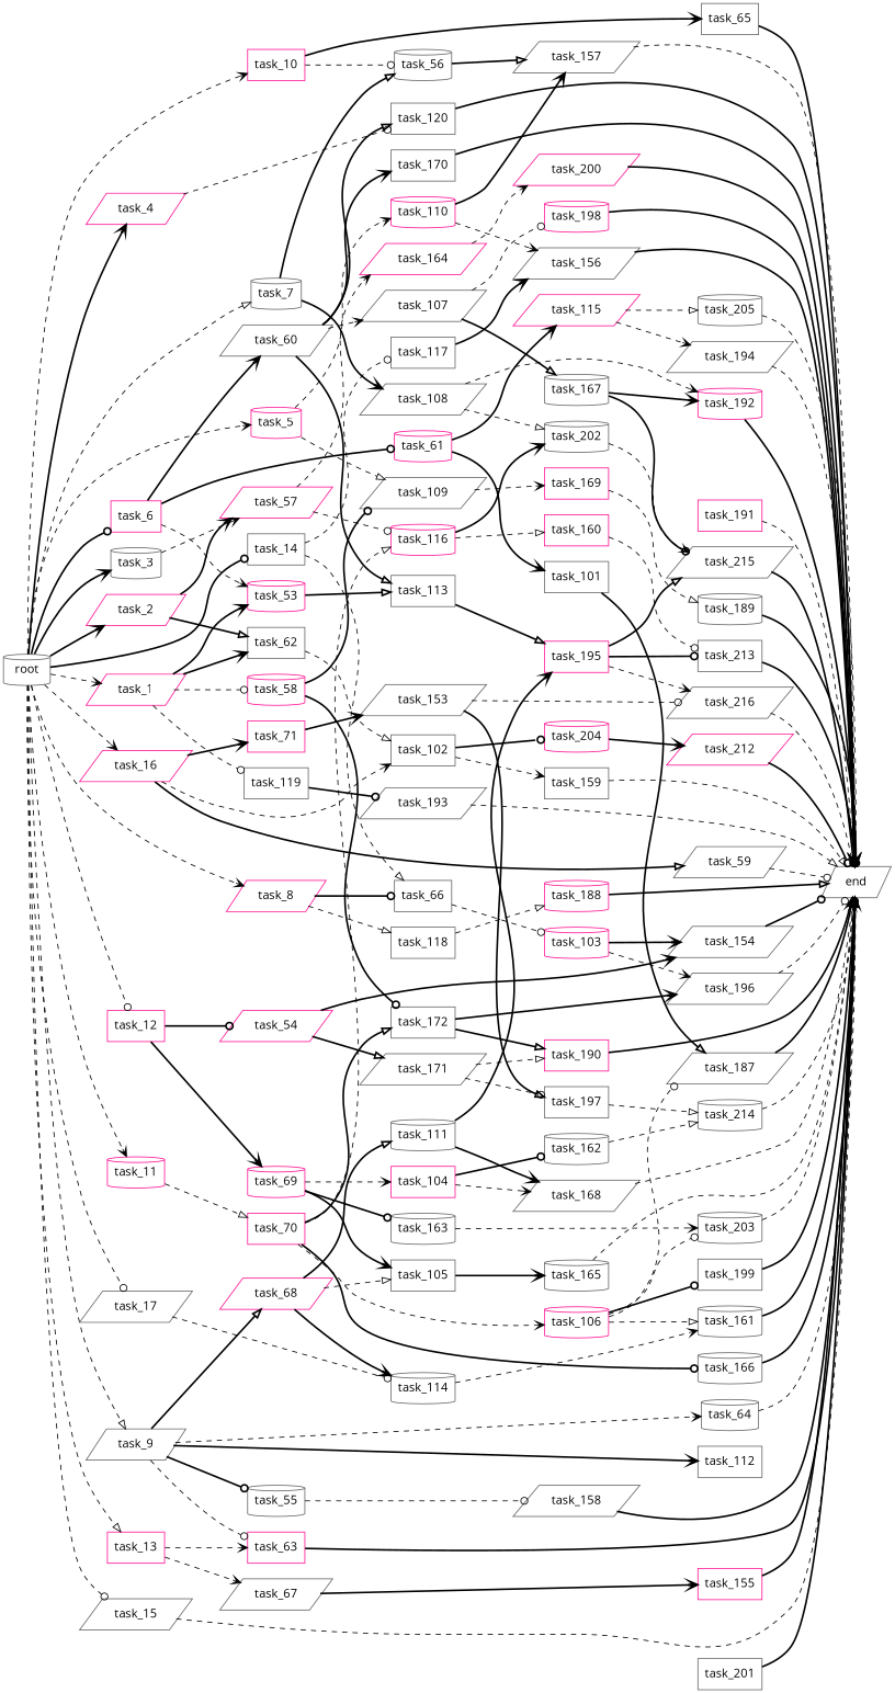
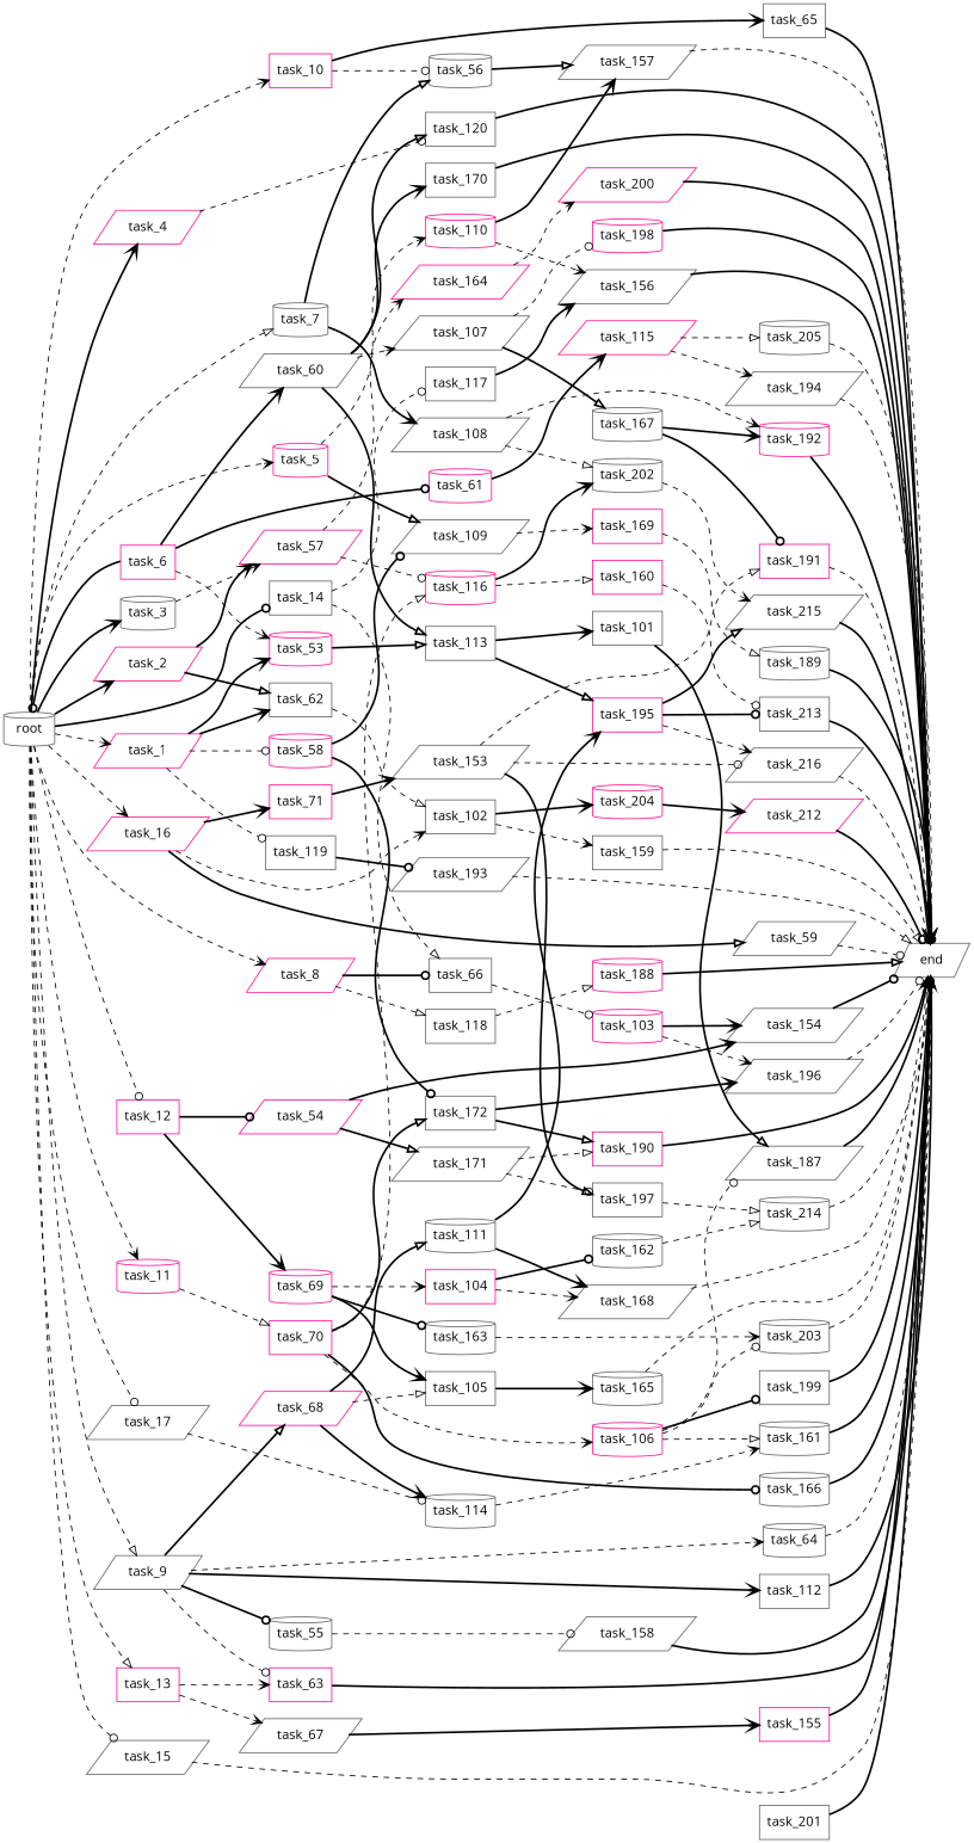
  digraph {
    fontname="Open Sans"
    rankdir=LR
    node [color=gray40 fontname="Open Sans" shape=parallelogram]
    edge [arrowhead=vee fontname="Open Sans" style=bold]
    root [shape=cylinder]
    task_1 [color=deeppink]
    task_2 [color=deeppink]
    task_3 [shape=cylinder]
    task_4 [color=deeppink]
    task_5 [color=deeppink shape=cylinder]
    task_6 [color=deeppink shape=box]
    task_7 [shape=cylinder]
    task_8 [color=deeppink]
    task_9
    task_10 [color=deeppink shape=box]
    task_11 [color=deeppink shape=cylinder]
    task_12 [color=deeppink shape=box]
    task_13 [color=deeppink shape=box]
    task_14 [shape=box]
    task_15
    task_16 [color=deeppink]
    task_17
    task_53 [color=deeppink shape=cylinder]
    task_58 [color=deeppink shape=cylinder]
    task_62 [shape=box]
    task_119 [shape=box]
    task_57 [color=deeppink]
    task_120 [shape=box]
    task_109
    task_110 [color=deeppink shape=cylinder]
    task_60
    task_61 [color=deeppink shape=cylinder]
    task_56 [shape=cylinder]
    task_108
    task_66 [shape=box]
    task_118 [shape=box]
    task_55 [shape=cylinder]
    task_63 [color=deeppink shape=box]
    task_64 [shape=cylinder]
    task_68 [color=deeppink]
    task_112 [shape=box]
    task_65 [shape=box]
    task_70 [color=deeppink shape=box]
    task_54 [color=deeppink]
    task_69 [color=deeppink shape=cylinder]
    task_67
    task_117 [shape=box]
    end
    task_59
    task_71 [color=deeppink shape=box]
    task_102 [shape=box]
    task_114 [shape=cylinder]
    task_113 [shape=box]
    task_172 [shape=box]
    task_193
    task_116 [color=deeppink shape=cylinder]
    task_164 [color=deeppink]
    task_169 [color=deeppink shape=box]
    task_157
    task_156
    task_107
    task_170 [shape=box]
    task_101 [shape=box]
    task_115 [color=deeppink]
    task_192 [color=deeppink shape=cylinder]
    task_202 [shape=cylinder]
    task_103 [color=deeppink shape=cylinder]
    task_188 [color=deeppink shape=cylinder]
    task_158
    task_105 [shape=box]
    task_111 [shape=cylinder]
    task_106 [color=deeppink shape=cylinder]
    task_166 [shape=cylinder]
    task_154
    task_171
    task_104 [color=deeppink shape=box]
    task_163 [shape=cylinder]
    task_155 [color=deeppink shape=box]
    task_153
    task_159 [shape=box]
    task_204 [color=deeppink shape=cylinder]
    task_161 [shape=cylinder]
    task_195 [color=deeppink shape=box]
    task_197 [shape=box]
    task_190 [color=deeppink shape=box]
    task_160 [color=deeppink shape=box]
    task_200 [color=deeppink]
    task_196
    task_167 [shape=cylinder]
    task_198 [color=deeppink shape=cylinder]
    task_187
    task_194
    task_205 [shape=cylinder]
    task_165 [shape=cylinder]
    task_168
    task_162 [shape=cylinder]
    task_203 [shape=cylinder]
    task_199 [shape=box]
    task_191 [color=deeppink shape=box]
    task_216
    task_212 [color=deeppink]
    task_201 [shape=box]
    task_214 [shape=cylinder]
    task_215
    task_189 [shape=cylinder]
    task_213 [shape=box]
    root -> task_1 [style=dashed]
    root -> task_2
    root -> task_3
    root -> task_4
    root -> task_5 [style=dashed]
-   root -> task_6 [arrowhead=odot]
+   task_6 -> root [arrowhead=odot]
    root -> task_7 [arrowhead=onormal style=dashed]
    root -> task_8 [style=dashed]
    root -> task_9 [arrowhead=onormal style=dashed]
    root -> task_10 [style=dashed]
    root -> task_11 [style=dashed]
    root -> task_12 [arrowhead=odot style=dashed]
    root -> task_13 [arrowhead=onormal style=dashed]
    root -> task_14 [arrowhead=odot]
    root -> task_15 [arrowhead=odot style=dashed]
    root -> task_16 [style=dashed]
    root -> task_17 [arrowhead=odot style=dashed]
    task_1 -> task_53
    task_1 -> task_58 [arrowhead=odot style=dashed]
    task_1 -> task_62
    task_1 -> task_119 [arrowhead=odot style=dashed]
    task_2 -> task_62 [arrowhead=onormal]
    task_2 -> task_57
    task_3 -> task_57 [style=dashed]
    task_4 -> task_120 [arrowhead=odot style=dashed]
-   task_5 -> task_109 [arrowhead=onormal style=dashed]
+   task_5 -> task_109 [arrowhead=onormal]
    task_5 -> task_110 [style=dashed]
    task_6 -> task_53 [style=dashed]
    task_6 -> task_60
    task_6 -> task_61 [arrowhead=odot]
    task_7 -> task_56 [arrowhead=onormal]
    task_7 -> task_108
    task_8 -> task_66 [arrowhead=odot]
    task_8 -> task_118 [arrowhead=onormal style=dashed]
    task_9 -> task_55 [arrowhead=odot]
    task_9 -> task_63 [arrowhead=odot style=dashed]
    task_9 -> task_64 [style=dashed]
    task_9 -> task_68 [arrowhead=onormal]
    task_9 -> task_112
    task_10 -> task_56 [arrowhead=odot style=dashed]
    task_10 -> task_65
    task_11 -> task_70 [arrowhead=onormal style=dashed]
    task_12 -> task_54 [arrowhead=odot]
    task_12 -> task_69
    task_13 -> task_63 [style=dashed]
    task_13 -> task_67 [style=dashed]
    task_14 -> task_66 [arrowhead=onormal style=dashed]
    task_14 -> task_117 [arrowhead=odot style=dashed]
    task_15 -> end [style=dashed]
    task_16 -> task_59 [arrowhead=onormal]
    task_16 -> task_71
    task_16 -> task_102 [style=dashed]
    task_17 -> task_114 [arrowhead=odot style=dashed]
    task_53 -> task_113 [arrowhead=onormal]
    task_58 -> task_109 [arrowhead=odot]
    task_58 -> task_172 [arrowhead=odot]
    task_62 -> task_102 [arrowhead=onormal style=dashed]
    task_119 -> task_193 [arrowhead=odot]
    task_57 -> task_116 [arrowhead=odot style=dashed]
    task_57 -> task_164 [style=dashed]
    task_120 -> end [arrowhead=odot]
    task_109 -> task_169 [style=dashed]
    task_110 -> task_157
    task_110 -> task_156 [style=dashed]
    task_60 -> task_120 [arrowhead=onormal]
    task_60 -> task_113 [arrowhead=onormal]
    task_60 -> task_107 [style=dashed]
    task_60 -> task_170
-   task_61 -> task_101
+   task_113 -> task_101
    task_61 -> task_115
    task_56 -> task_157 [arrowhead=onormal]
    task_108 -> task_192 [style=dashed]
    task_108 -> task_202 [arrowhead=onormal style=dashed]
    task_66 -> task_103 [arrowhead=odot style=dashed]
    task_118 -> task_188 [arrowhead=onormal style=dashed]
    task_55 -> task_158 [arrowhead=odot style=dashed]
    task_63 -> end [arrowhead=onormal]
    task_64 -> end [style=dashed]
    task_68 -> task_114
    task_68 -> task_105 [arrowhead=onormal style=dashed]
    task_68 -> task_111 [arrowhead=onormal]
+   task_112 -> end [arrowhead=onormal]
    task_65 -> end
    task_70 -> task_172 [arrowhead=onormal]
    task_70 -> task_116 [arrowhead=onormal style=dashed]
    task_70 -> task_106 [style=dashed]
    task_70 -> task_166 [arrowhead=odot]
    task_54 -> task_154
    task_54 -> task_171 [arrowhead=onormal]
    task_69 -> task_105
    task_69 -> task_104 [style=dashed]
    task_69 -> task_163 [arrowhead=odot]
    task_67 -> task_155
    task_117 -> task_156
    task_59 -> end [arrowhead=odot style=dashed]
    task_71 -> task_153
    task_102 -> task_159 [style=dashed]
-   task_102 -> task_204 [arrowhead=odot]
+   task_102 -> task_204
    task_114 -> task_161 [style=dashed]
    task_113 -> task_195 [arrowhead=onormal]
    task_172 -> task_190 [arrowhead=onormal]
    task_172 -> task_196
    task_193 -> end [arrowhead=onormal style=dashed]
    task_116 -> task_202
    task_116 -> task_160 [arrowhead=onormal style=dashed]
    task_164 -> task_200 [style=dashed]
    task_169 -> task_189 [arrowhead=onormal style=dashed]
    task_157 -> end [style=dashed]
    task_156 -> end
    task_107 -> task_167 [arrowhead=onormal]
    task_107 -> task_198 [arrowhead=odot style=dashed]
    task_170 -> end [arrowhead=odot]
    task_101 -> task_187 [arrowhead=onormal]
    task_115 -> task_194 [style=dashed]
    task_115 -> task_205 [arrowhead=onormal style=dashed]
    task_192 -> end
    task_202 -> task_215 [style=dashed]
    task_103 -> task_154
    task_103 -> task_196 [style=dashed]
    task_188 -> end [arrowhead=onormal]
    task_158 -> end [arrowhead=onormal]
    task_105 -> task_165
    task_111 -> task_195
    task_111 -> task_168
    task_106 -> task_161 [arrowhead=onormal style=dashed]
    task_106 -> task_187 [arrowhead=odot style=dashed]
    task_106 -> task_203 [arrowhead=odot style=dashed]
    task_106 -> task_199 [arrowhead=odot]
    task_166 -> end [arrowhead=onormal]
    task_154 -> end [arrowhead=odot]
    task_171 -> task_197 [arrowhead=odot style=dashed]
    task_171 -> task_190 [arrowhead=onormal style=dashed]
    task_104 -> task_168 [style=dashed]
    task_104 -> task_162 [arrowhead=odot]
    task_163 -> task_203 [style=dashed]
    task_155 -> end [arrowhead=odot]
    task_153 -> task_197 [arrowhead=onormal]
+   task_153 -> task_191 [arrowhead=onormal style=dashed]
    task_153 -> task_216 [arrowhead=odot style=dashed]
    task_159 -> end [arrowhead=onormal style=dashed]
    task_204 -> task_212
    task_161 -> end [arrowhead=onormal]
    task_195 -> task_216 [style=dashed]
    task_195 -> task_215 [arrowhead=onormal]
    task_195 -> task_213 [arrowhead=odot]
    task_197 -> task_214 [arrowhead=onormal style=dashed]
    task_190 -> end [arrowhead=onormal]
    task_160 -> task_213 [arrowhead=odot style=dashed]
    task_200 -> end
    task_196 -> end [arrowhead=odot style=dashed]
    task_167 -> task_192
-   task_167 -> task_215 [arrowhead=odot]
+   task_167 -> task_191 [arrowhead=odot]
    task_198 -> end [arrowhead=onormal]
    task_187 -> end
    task_194 -> end [arrowhead=onormal style=dashed]
    task_205 -> end [style=dashed]
    task_165 -> end [arrowhead=odot style=dashed]
    task_168 -> end [style=dashed]
    task_162 -> task_214 [arrowhead=onormal style=dashed]
    task_203 -> end [arrowhead=onormal style=dashed]
    task_199 -> end [arrowhead=onormal]
    task_191 -> end [arrowhead=odot style=dashed]
    task_216 -> end [arrowhead=onormal style=dashed]
    task_212 -> end [arrowhead=odot]
    task_201 -> end
    task_214 -> end [arrowhead=onormal style=dashed]
    task_215 -> end [arrowhead=odot]
    task_189 -> end [arrowhead=odot]
    task_213 -> end
  }
